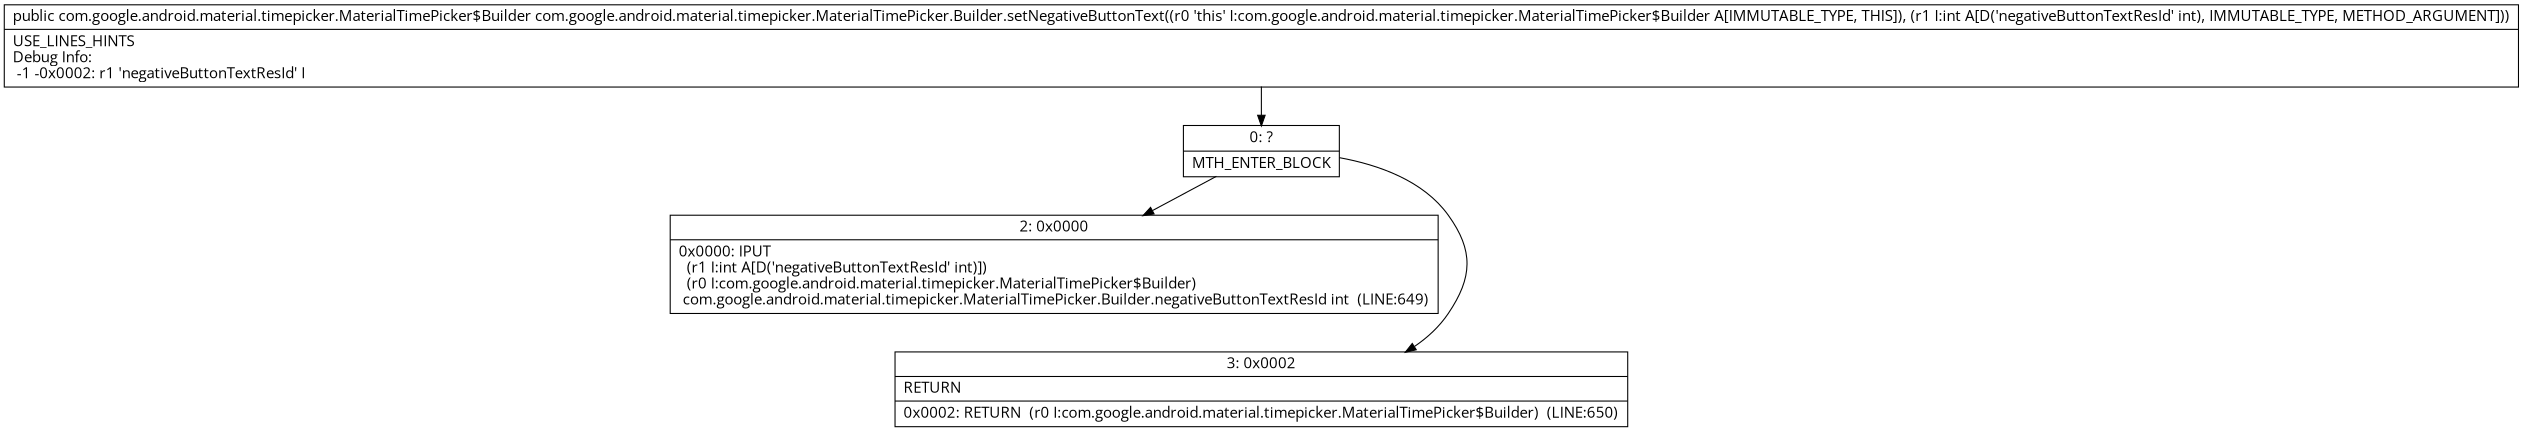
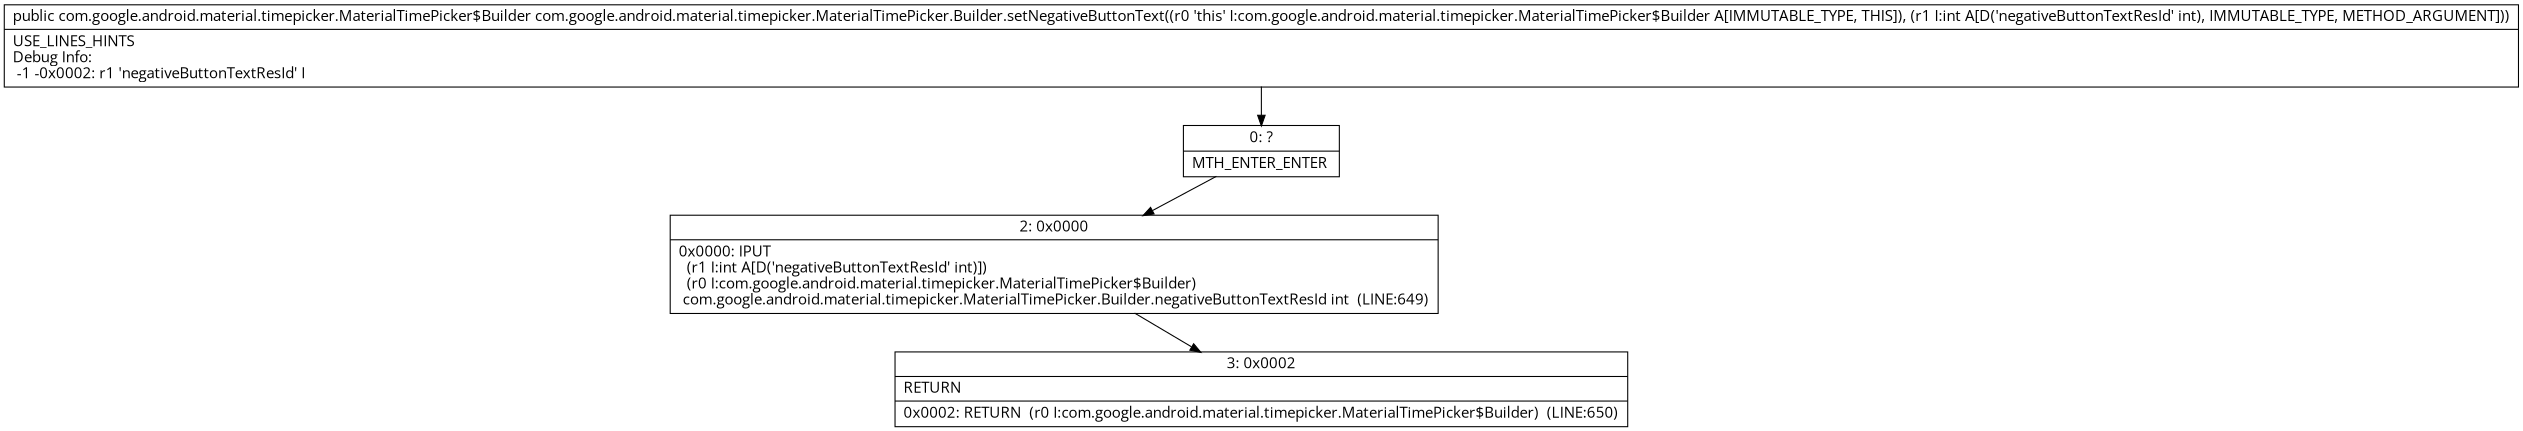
  digraph {
    fontname="Open Sans"
    node [fontname="Open Sans" shape=record]
    edge [fontname="Open Sans"]
-   n1 [label="{0\:\ ?|MTH_ENTER_BLOCK\l}"]
+   n1 [label="{0\:\ ?|MTH_ENTER_ENTER\l}"]
    n2 [label="{2\:\ 0x0000|0x0000: IPUT  \l  (r1 I:int A[D('negativeButtonTextResId' int)])\l  (r0 I:com.google.android.material.timepicker.MaterialTimePicker$Builder)\l com.google.android.material.timepicker.MaterialTimePicker.Builder.negativeButtonTextResId int  (LINE:649)\l}"]
    n3 [label="{3\:\ 0x0002|RETURN\l|0x0002: RETURN  (r0 I:com.google.android.material.timepicker.MaterialTimePicker$Builder)  (LINE:650)\l}"]
    n4 [label="{public com.google.android.material.timepicker.MaterialTimePicker$Builder com.google.android.material.timepicker.MaterialTimePicker.Builder.setNegativeButtonText((r0 'this' I:com.google.android.material.timepicker.MaterialTimePicker$Builder A[IMMUTABLE_TYPE, THIS]), (r1 I:int A[D('negativeButtonTextResId' int), IMMUTABLE_TYPE, METHOD_ARGUMENT]))  | USE_LINES_HINTS\lDebug Info:\l  \-1 \-0x0002: r1 'negativeButtonTextResId' I\l}"]
    n1 -> n2
-   n1 -> n3
+   n2 -> n3
    n4 -> n1
  }
